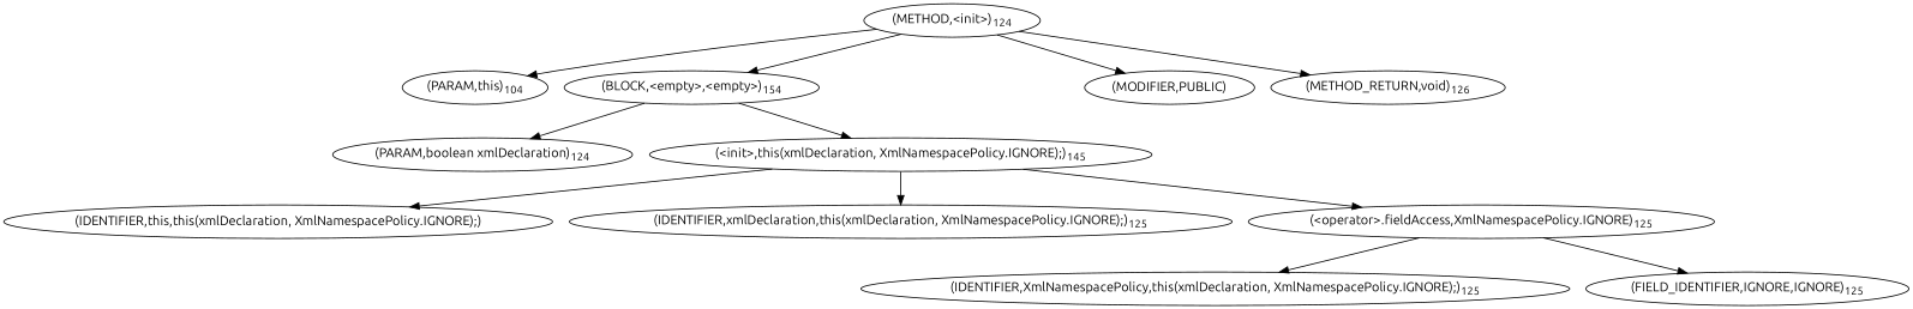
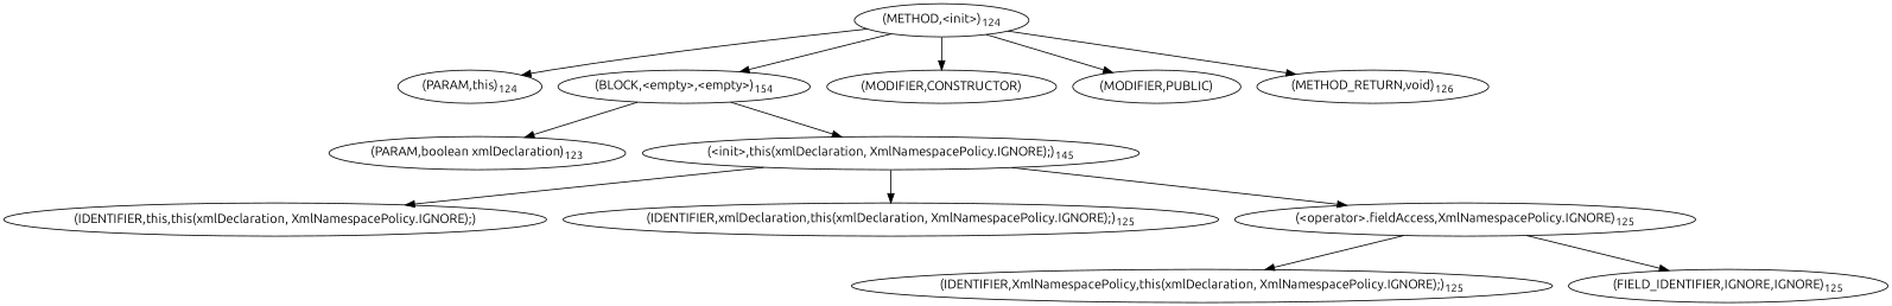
  digraph {
    fontname=Ubuntu
    node [fontname=Ubuntu]
    edge [fontname=Ubuntu]
    n1 [label=<(METHOD,&lt;init&gt;)<SUB>124</SUB>>]
-   n2 [label=<(PARAM,this)<SUB>104</SUB>>]
+   n2 [label=<(PARAM,this)<SUB>124</SUB>>]
    n3 [label=<(BLOCK,&lt;empty&gt;,&lt;empty&gt;)<SUB>154</SUB>>]
+   n4 [label=<(MODIFIER,CONSTRUCTOR)>]
    n5 [label=<(MODIFIER,PUBLIC)>]
    n6 [label=<(METHOD_RETURN,void)<SUB>126</SUB>>]
-   n7 [label=<(PARAM,boolean xmlDeclaration)<SUB>124</SUB>>]
+   n7 [label=<(PARAM,boolean xmlDeclaration)<SUB>123</SUB>>]
    n8 [label=<(&lt;init&gt;,this(xmlDeclaration, XmlNamespacePolicy.IGNORE);)<SUB>145</SUB>>]
    n9 [label=<(IDENTIFIER,this,this(xmlDeclaration, XmlNamespacePolicy.IGNORE);)>]
    n10 [label=<(IDENTIFIER,xmlDeclaration,this(xmlDeclaration, XmlNamespacePolicy.IGNORE);)<SUB>125</SUB>>]
    n11 [label=<(&lt;operator&gt;.fieldAccess,XmlNamespacePolicy.IGNORE)<SUB>125</SUB>>]
    n12 [label=<(IDENTIFIER,XmlNamespacePolicy,this(xmlDeclaration, XmlNamespacePolicy.IGNORE);)<SUB>125</SUB>>]
    n13 [label=<(FIELD_IDENTIFIER,IGNORE,IGNORE)<SUB>125</SUB>>]
    n1 -> n2
    n1 -> n3
+   n1 -> n4
    n1 -> n5
    n1 -> n6
    n3 -> n7
    n3 -> n8
    n8 -> n9
    n8 -> n10
    n8 -> n11
    n11 -> n12
    n11 -> n13
  }
